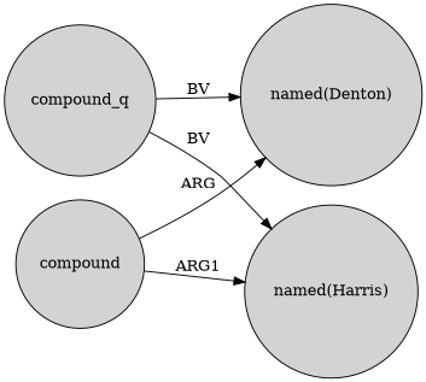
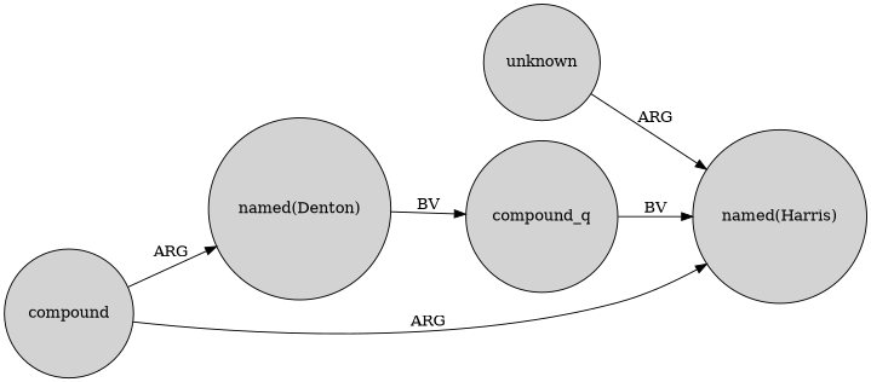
  digraph {
    rankdir=LR
    node [shape=circle style=filled]
    n1 [label=compound_q]
    "named(Denton)"
    "named(Harris)"
+   unknown
    compound
-   n1 -> "named(Denton)" [label=BV]
+   "named(Denton)" -> n1 [label=BV]
    n1 -> "named(Harris)" [label=BV]
+   unknown -> "named(Harris)" [label=ARG]
    compound -> "named(Denton)" [label=ARG]
-   compound -> "named(Harris)" [label=ARG1]
+   compound -> "named(Harris)" [label=ARG]
  }
